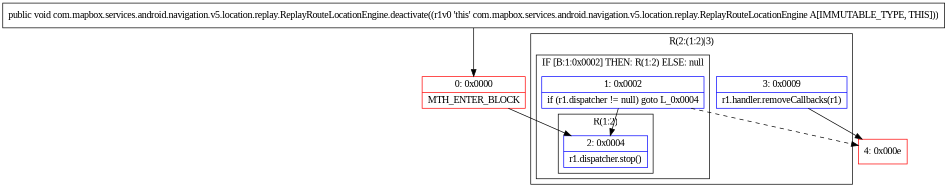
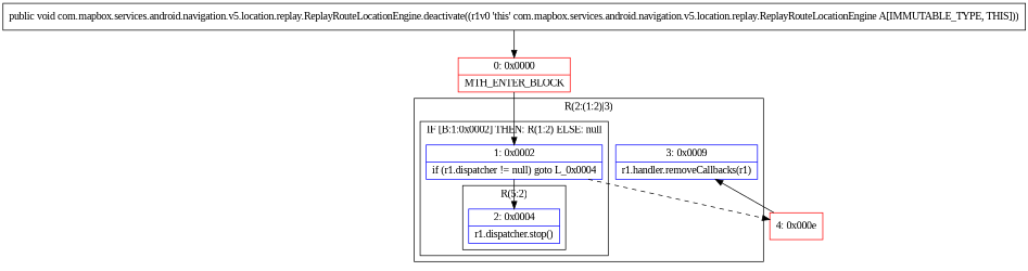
  digraph {
    fontname="Liberation Serif"
    node [color=blue fontname="Liberation Serif" shape=record]
    edge [fontname="Liberation Serif"]
    n1 [label="{2\:\ 0x0004|r1.dispatcher.stop()\l}"]
    n2 [label="{1\:\ 0x0002|if (r1.dispatcher != null) goto L_0x0004\l}"]
    n3 [label="{3\:\ 0x0009|r1.handler.removeCallbacks(r1)\l}"]
    n4 [color=red label="{4\:\ 0x000e}"]
    n5 [color=red label="{0\:\ 0x0000|MTH_ENTER_BLOCK\l}"]
    n6 [label="{public void com.mapbox.services.android.navigation.v5.location.replay.ReplayRouteLocationEngine.deactivate((r1v0 'this' com.mapbox.services.android.navigation.v5.location.replay.ReplayRouteLocationEngine A[IMMUTABLE_TYPE, THIS])) }" color=""]
    subgraph cluster_1 {
      label="R(2:(1:2)|3)"
      n3
      subgraph cluster_2 {
        label="IF [B:1:0x0002] THEN: R(1:2) ELSE: null"
        n2
        subgraph cluster_3 {
-         label="R(1:2)"
+         label="R(5:2)"
          n1
        }
      }
    }
    n2 -> n1
    n2 -> n4 [style=dashed]
-   n3 -> n4
-   n5 -> n1
+   n4 -> n3
+   n5 -> n2
    n6 -> n5
  }
